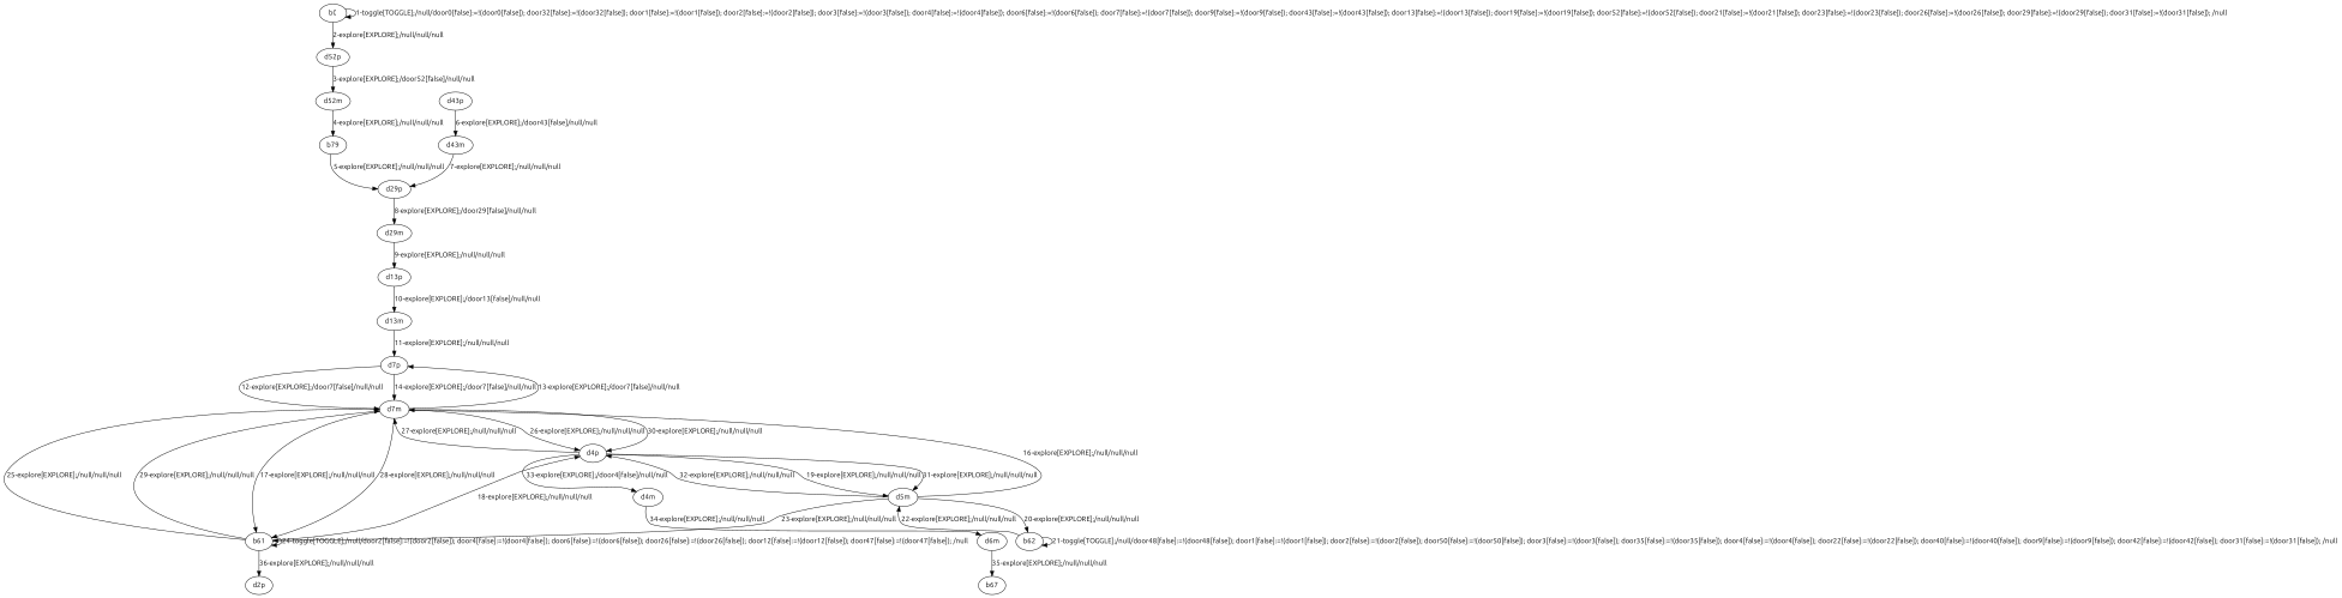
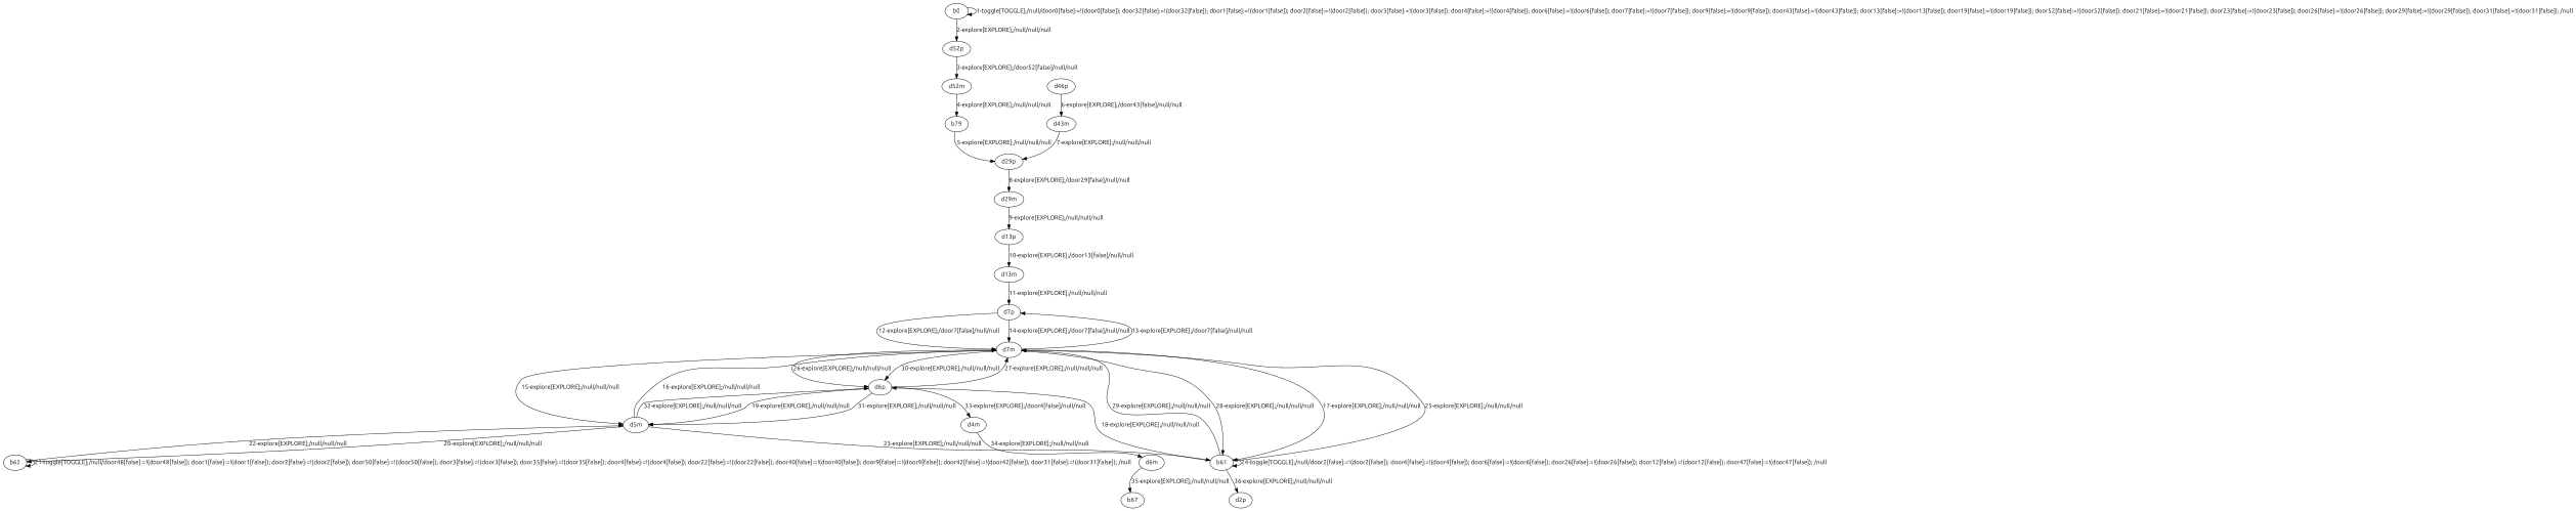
  digraph {
    fontname=Ubuntu
    node [fontname=Ubuntu]
    edge [fontname=Ubuntu]
    b0
    d52p
    d52m
    b79
    d29p
-   d43p
+   d43p [label=d46p]
    d43m
    d29m
    d13p
    d13m
    d7p
    d7m
    d5m
    b61
-   d4p
+   d4p [label=d6p]
    b62
    d2p
    d4m
    d6m
    b67
    b0 -> b0 [label="1-toggle[TOGGLE];/null/door0[false]:=!(door0[false]); door32[false]:=!(door32[false]); door1[false]:=!(door1[false]); door2[false]:=!(door2[false]); door3[false]:=!(door3[false]); door4[false]:=!(door4[false]); door6[false]:=!(door6[false]); door7[false]:=!(door7[false]); door9[false]:=!(door9[false]); door43[false]:=!(door43[false]); door13[false]:=!(door13[false]); door19[false]:=!(door19[false]); door52[false]:=!(door52[false]); door21[false]:=!(door21[false]); door23[false]:=!(door23[false]); door26[false]:=!(door26[false]); door29[false]:=!(door29[false]); door31[false]:=!(door31[false]); /null"]
    b0 -> d52p [label="2-explore[EXPLORE];/null/null/null"]
    d52p -> d52m [label="3-explore[EXPLORE];/door52[false]/null/null"]
    d52m -> b79 [label="4-explore[EXPLORE];/null/null/null"]
    b79 -> d29p [label="5-explore[EXPLORE];/null/null/null"]
    d29p -> d29m [label="8-explore[EXPLORE];/door29[false]/null/null"]
    d43p -> d43m [label="6-explore[EXPLORE];/door43[false]/null/null"]
    d43m -> d29p [label="7-explore[EXPLORE];/null/null/null"]
    d29m -> d13p [label="9-explore[EXPLORE];/null/null/null"]
    d13p -> d13m [label="10-explore[EXPLORE];/door13[false]/null/null"]
    d13m -> d7p [label="11-explore[EXPLORE];/null/null/null"]
    d7p -> d7m [label="12-explore[EXPLORE];/door7[false]/null/null"]
    d7p -> d7m [label="14-explore[EXPLORE];/door7[false]/null/null"]
    d7m -> d7p [label="13-explore[EXPLORE];/door7[false]/null/null"]
+   d7m -> d5m [label="15-explore[EXPLORE];/null/null/null"]
    d7m -> b61 [label="17-explore[EXPLORE];/null/null/null"]
    d7m -> b61 [label="28-explore[EXPLORE];/null/null/null"]
    d7m -> d4p [label="26-explore[EXPLORE];/null/null/null"]
    d7m -> d4p [label="30-explore[EXPLORE];/null/null/null"]
    d5m -> d7m [label="16-explore[EXPLORE];/null/null/null"]
    d5m -> b61 [label="23-explore[EXPLORE];/null/null/null"]
    d5m -> d4p [label="32-explore[EXPLORE];/null/null/null"]
    d5m -> b62 [label="20-explore[EXPLORE];/null/null/null"]
    b61 -> d7m [label="25-explore[EXPLORE];/null/null/null"]
    b61 -> d7m [label="29-explore[EXPLORE];/null/null/null"]
    b61 -> b61 [label="24-toggle[TOGGLE];/null/door2[false]:=!(door2[false]); door4[false]:=!(door4[false]); door6[false]:=!(door6[false]); door26[false]:=!(door26[false]); door12[false]:=!(door12[false]); door47[false]:=!(door47[false]); /null"]
    b61 -> d4p [label="18-explore[EXPLORE];/null/null/null"]
    b61 -> d2p [label="36-explore[EXPLORE];/null/null/null"]
    d4p -> d7m [label="27-explore[EXPLORE];/null/null/null"]
    d4p -> d5m [label="19-explore[EXPLORE];/null/null/null"]
    d4p -> d5m [label="31-explore[EXPLORE];/null/null/null"]
    d4p -> d4m [label="33-explore[EXPLORE];/door4[false]/null/null"]
    b62 -> d5m [label="22-explore[EXPLORE];/null/null/null"]
    b62 -> b62 [label="21-toggle[TOGGLE];/null/door48[false]:=!(door48[false]); door1[false]:=!(door1[false]); door2[false]:=!(door2[false]); door50[false]:=!(door50[false]); door3[false]:=!(door3[false]); door35[false]:=!(door35[false]); door4[false]:=!(door4[false]); door22[false]:=!(door22[false]); door40[false]:=!(door40[false]); door9[false]:=!(door9[false]); door42[false]:=!(door42[false]); door31[false]:=!(door31[false]); /null"]
    d4m -> d6m [label="34-explore[EXPLORE];/null/null/null"]
    d6m -> b67 [label="35-explore[EXPLORE];/null/null/null"]
  }
